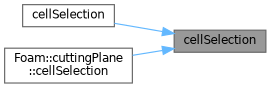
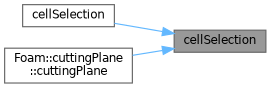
  digraph {
    rankdir=RL
    node [color=grey40 fillcolor=white fontname=Helvetica fontsize=10 shape=box style=filled]
    edge [color=steelblue1 dir=back fontname=Helvetica fontsize=10 labelfontname=Helvetica labelfontsize=10 style=solid]
    n1 [color=gray40 fillcolor=grey60 fontcolor=black height=0.2 label=cellSelection width=0.4]
    n2 [height=0.2 label=cellSelection width=0.4]
-   n3 [height=0.2 label="Foam::cuttingPlane\l::cellSelection" width=0.4]
+   n3 [height=0.2 label="Foam::cuttingPlane\l::cuttingPlane" width=0.4]
    n1 -> n2
    n1 -> n3
  }
